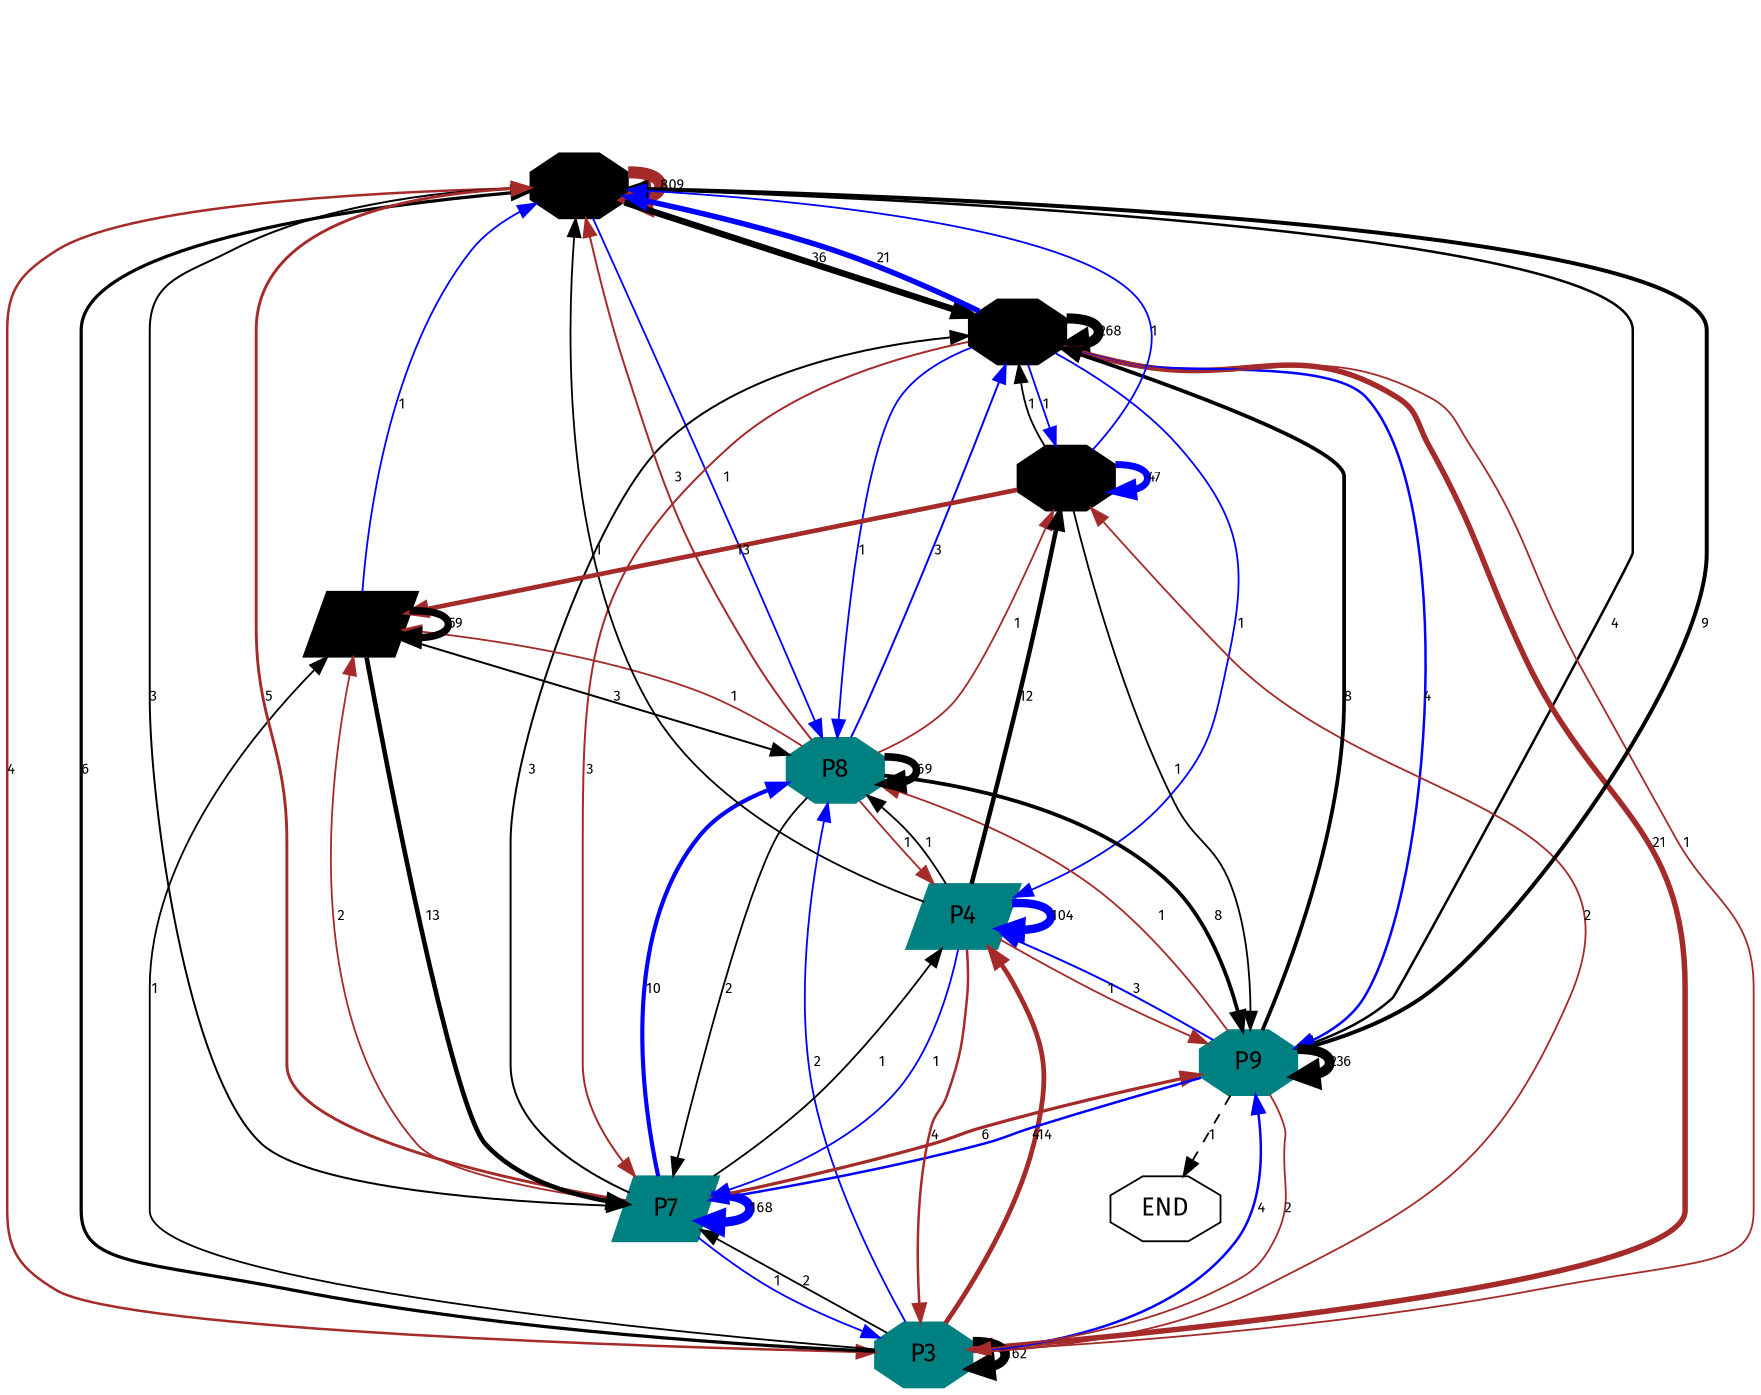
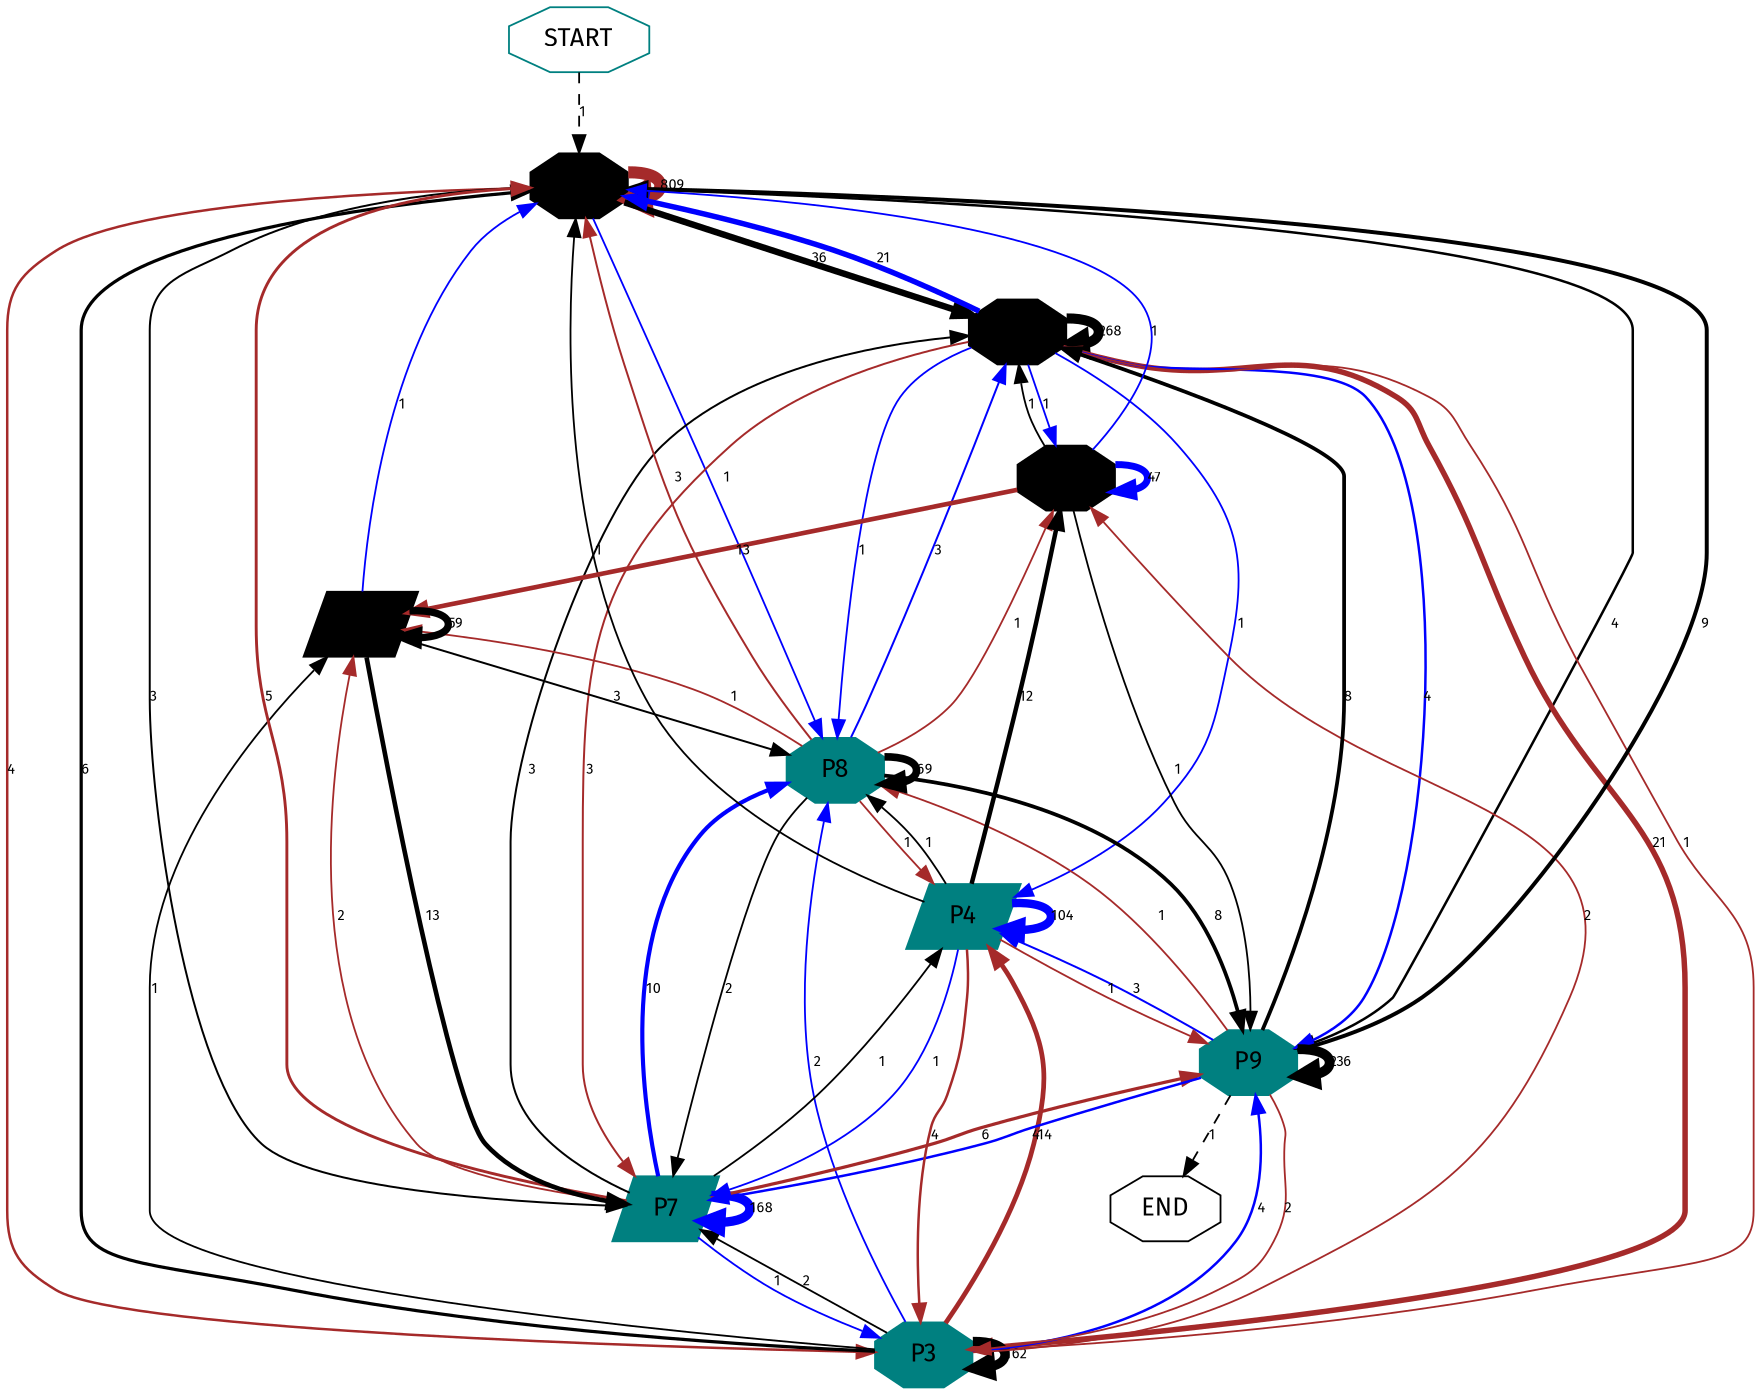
  digraph {
    fontname="Fira Sans"
    node [color=teal shape=octagon style=filled fontname="Fira Sans"]
    edge [color=black fontname="Fira Sans" fontsize=8 labelfloat=false penwidth=1]
    P1 [color=black]
    P2 [color=black]
    P3
    P7 [shape=parallelogram]
    P9
    P8
    P4 [shape=parallelogram]
    P5 [color=black]
    P6 [color=black shape=parallelogram]
    END [color=black fillcolor=white]
+   START [fillcolor=white]
    P1 -> P1 [color=brown label=809 penwidth=6.695798917058491]
    P1 -> P2 [label=36 penwidth=3.58351893845611]
    P1 -> P3 [color=brown label=4 penwidth=1.3862943611198906]
    P1 -> P7 [label=3 penwidth=1.0986122886681098]
    P1 -> P9 [label=4 penwidth=1.3862943611198906]
    P1 -> P8 [color=blue label=1]
    P2 -> P1 [color=blue label=21 penwidth=3.044522437723423]
    P2 -> P2 [label=268 penwidth=5.5909869805108565]
    P2 -> P3 [color=brown label=21 penwidth=3.044522437723423]
    P2 -> P7 [color=brown label=3 penwidth=1.0986122886681098]
    P2 -> P9 [color=blue label=4 penwidth=1.3862943611198906]
    P2 -> P8 [color=blue label=1]
    P2 -> P4 [color=blue label=1]
    P2 -> P5 [color=blue label=1]
    P3 -> P1 [label=6 penwidth=1.791759469228055]
    P3 -> P2 [color=brown label=1]
    P3 -> P3 [label=162 penwidth=5.087596335232384]
    P3 -> P7 [label=2]
    P3 -> P9 [color=blue label=4 penwidth=1.3862943611198906]
    P3 -> P8 [color=blue label=2]
    P3 -> P4 [color=brown label=14 penwidth=2.6390573296152584]
    P3 -> P5 [color=brown label=2]
    P3 -> P6 [label=1]
    P7 -> P1 [color=brown label=5 penwidth=1.6094379124341003]
    P7 -> P2 [label=3 penwidth=1.0986122886681098]
    P7 -> P3 [color=blue label=1]
    P7 -> P7 [color=blue label=168 penwidth=5.123963979403259]
    P7 -> P9 [color=brown label=6 penwidth=1.791759469228055]
    P7 -> P8 [color=blue label=10 penwidth=2.302585092994046]
    P7 -> P4 [label=1]
    P7 -> P6 [color=brown label=2]
    P9 -> P1 [label=9 penwidth=2.1972245773362196]
    P9 -> P2 [label=8 penwidth=2.0794415416798357]
    P9 -> P3 [color=brown label=2]
    P9 -> P7 [color=blue label=4 penwidth=1.3862943611198906]
    P9 -> P9 [label=236 penwidth=5.4638318050256105]
    P9 -> P8 [color=brown label=1]
    P9 -> P4 [color=blue label=3 penwidth=1.0986122886681098]
    P9 -> END [label=1 style=dashed penwidth=""]
    P8 -> P1 [color=brown label=3 penwidth=1.0986122886681098]
    P8 -> P2 [color=blue label=3 penwidth=1.0986122886681098]
    P8 -> P7 [label=2]
    P8 -> P9 [label=8 penwidth=2.0794415416798357]
    P8 -> P8 [label=69 penwidth=4.23410650459726]
    P8 -> P4 [color=brown label=1]
    P8 -> P5 [color=brown label=1]
    P8 -> P6 [color=brown label=1]
    P4 -> P1 [label=1]
    P4 -> P3 [color=brown label=4 penwidth=1.3862943611198906]
    P4 -> P7 [color=blue label=1]
    P4 -> P9 [color=brown label=1]
    P4 -> P8 [label=1]
    P4 -> P4 [color=blue label=104 penwidth=4.6443908991413725]
    P4 -> P5 [label=12 penwidth=2.4849066497880004]
    P5 -> P1 [color=blue label=1]
    P5 -> P2 [label=1]
    P5 -> P9 [label=1]
    P5 -> P5 [color=blue label=47 penwidth=3.8501476017100584]
    P5 -> P6 [color=brown label=13 penwidth=2.5649493574615367]
    P6 -> P1 [color=blue label=1]
    P6 -> P7 [label=13 penwidth=2.5649493574615367]
    P6 -> P8 [label=3 penwidth=1.0986122886681098]
    P6 -> P6 [label=59 penwidth=4.07753744390572]
+   START -> P1 [label=1 style=dashed penwidth=""]
  }
